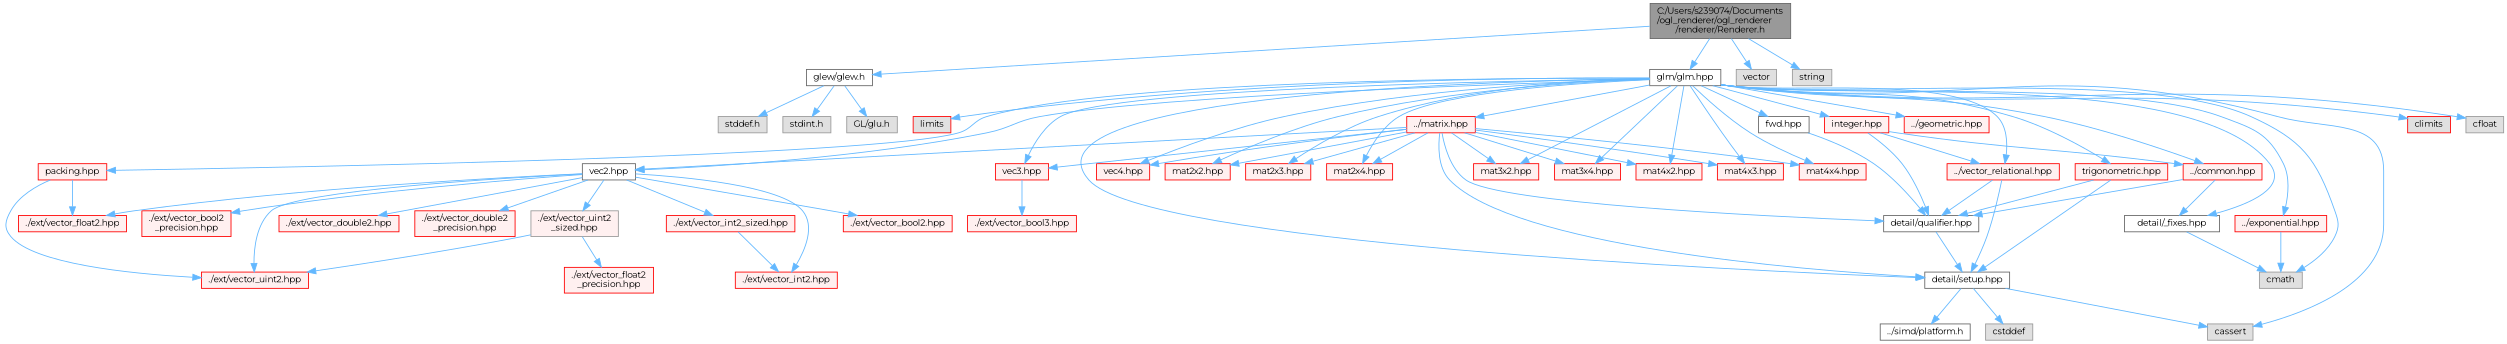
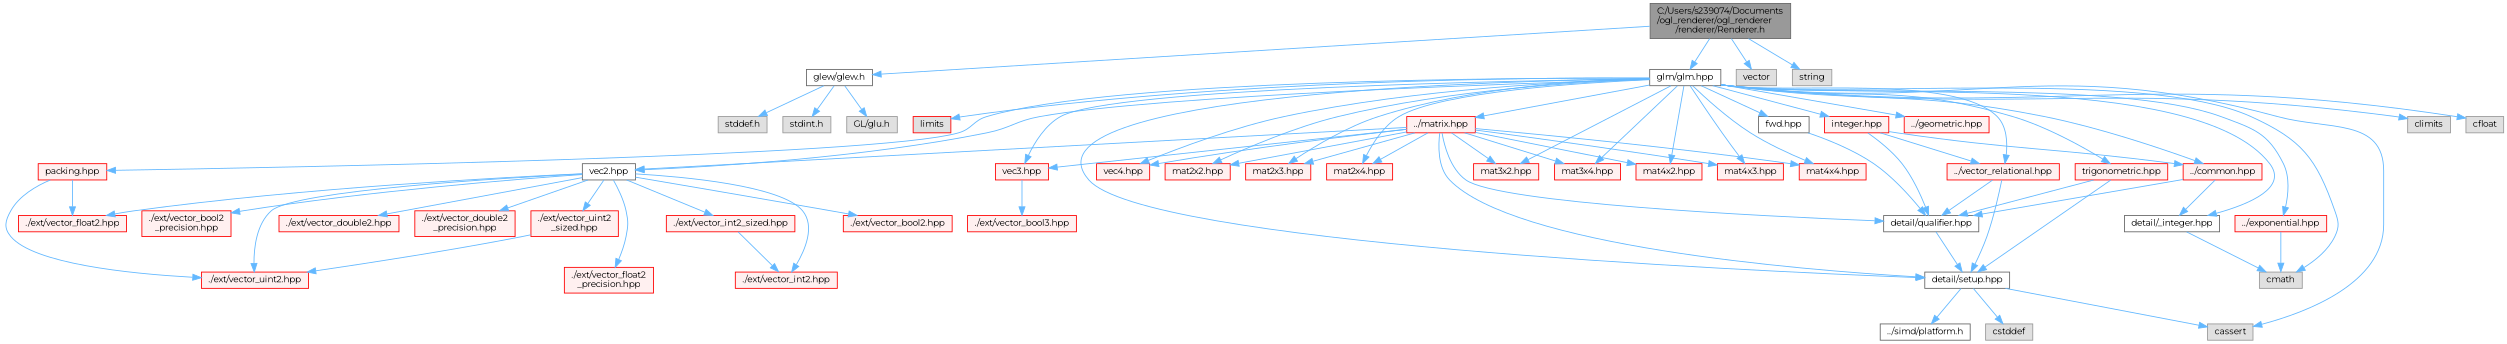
  digraph {
    fontname=Montserrat
    node [color=red fillcolor="#FFF0F0" fontname=Montserrat fontsize=10 shape=box style=filled]
    edge [color=steelblue1 fontname=Montserrat fontsize=10 labelfontname=Helvetica labelfontsize=10 style=solid]
    n1 [color=gray40 fillcolor=grey60 fontcolor=black height=0.2 label="C:/Users/s239074/Documents\l/ogl_renderer/ogl_renderer\l/renderer/Renderer.h" width=0.4]
    n2 [color=grey40 fillcolor=white height=0.2 label="glew/glew.h" width=0.4]
    n3 [color=grey40 fillcolor=white height=0.2 label="glm/glm.hpp" width=0.4]
    n4 [color=grey60 fillcolor="#E0E0E0" height=0.2 label=vector width=0.4]
    n5 [color=grey60 fillcolor="#E0E0E0" height=0.2 label=string width=0.4]
    n6 [color=grey60 fillcolor="#E0E0E0" height=0.2 label="stddef.h" width=0.4]
    n7 [color=grey60 fillcolor="#E0E0E0" height=0.2 label="stdint.h" width=0.4]
    n8 [color=grey60 fillcolor="#E0E0E0" height=0.2 label="GL/glu.h" width=0.4]
-   n9 [color=grey40 fillcolor=white height=0.2 label="detail/_fixes.hpp" width=0.4]
+   n9 [color=grey40 fillcolor=white height=0.2 label="detail/_integer.hpp" width=0.4]
    n10 [color=grey60 fillcolor="#E0E0E0" height=0.2 label=cmath width=0.4]
    n11 [color=grey40 fillcolor=white height=0.2 label="detail/setup.hpp" width=0.4]
    n12 [color=grey60 fillcolor="#E0E0E0" height=0.2 label=cassert width=0.4]
-   n13 [fillcolor="#E0E0E0" height=0.2 label=climits width=0.4]
+   n13 [color=grey60 fillcolor="#E0E0E0" height=0.2 label=climits width=0.4]
    n14 [color=grey60 fillcolor="#E0E0E0" height=0.2 label=cfloat width=0.4]
    n15 [fillcolor="#E0E0E0" height=0.2 label=limits width=0.4]
    n16 [color=grey40 fillcolor=white height=0.2 label="fwd.hpp" width=0.4]
    n17 [color=grey40 fillcolor=white height=0.2 label="vec2.hpp" width=0.4]
    n18 [height=0.2 label="vec3.hpp" width=0.4]
    n19 [height=0.2 label="vec4.hpp" width=0.4]
    n20 [height=0.2 label="mat2x2.hpp" width=0.4]
    n21 [height=0.2 label="mat2x3.hpp" width=0.4]
    n22 [height=0.2 label="mat2x4.hpp" width=0.4]
    n23 [height=0.2 label="mat3x2.hpp" width=0.4]
    n24 [height=0.2 label="mat3x4.hpp" width=0.4]
    n25 [height=0.2 label="mat4x2.hpp" width=0.4]
    n26 [height=0.2 label="mat4x3.hpp" width=0.4]
    n27 [height=0.2 label="mat4x4.hpp" width=0.4]
    n28 [height=0.2 label="trigonometric.hpp" width=0.4]
    n29 [height=0.2 label="../exponential.hpp" width=0.4]
    n30 [height=0.2 label="../common.hpp" width=0.4]
    n31 [height=0.2 label="packing.hpp" width=0.4]
    n32 [height=0.2 label="../geometric.hpp" width=0.4]
    n33 [height=0.2 label="../matrix.hpp" width=0.4]
    n34 [height=0.2 label="../vector_relational.hpp" width=0.4]
    n35 [height=0.2 label="integer.hpp" width=0.4]
    n36 [color=grey60 fillcolor="#E0E0E0" height=0.2 label=cstddef width=0.4]
    n37 [color=grey40 fillcolor=white height=0.2 label="../simd/platform.h" width=0.4]
    n38 [color=grey40 fillcolor=white height=0.2 label="detail/qualifier.hpp" width=0.4]
    n39 [height=0.2 label="./ext/vector_bool2.hpp" width=0.4]
    n40 [height=0.2 label="./ext/vector_bool2\l_precision.hpp" width=0.4]
    n41 [height=0.2 label="./ext/vector_float2.hpp" width=0.4]
    n42 [height=0.2 label="./ext/vector_float2\l_precision.hpp" width=0.4]
    n43 [height=0.2 label="./ext/vector_double2.hpp" width=0.4]
    n44 [height=0.2 label="./ext/vector_double2\l_precision.hpp" width=0.4]
    n45 [height=0.2 label="./ext/vector_int2.hpp" width=0.4]
    n46 [height=0.2 label="./ext/vector_int2_sized.hpp" width=0.4]
    n47 [height=0.2 label="./ext/vector_uint2.hpp" width=0.4]
-   n48 [color=grey60 height=0.2 label="./ext/vector_uint2\l_sized.hpp" width=0.4]
+   n48 [height=0.2 label="./ext/vector_uint2\l_sized.hpp" width=0.4]
    n49 [height=0.2 label="./ext/vector_bool3.hpp" width=0.4]
    n1 -> n2
    n1 -> n3
    n1 -> n4
    n1 -> n5
    n2 -> n6
    n2 -> n7
    n2 -> n8
    n3 -> n9
    n3 -> n10
    n3 -> n11
    n3 -> n12
    n3 -> n13
    n3 -> n14
    n3 -> n15
    n3 -> n16
    n3 -> n17
    n3 -> n18
    n3 -> n19
    n3 -> n20
    n3 -> n21
    n3 -> n22
    n3 -> n23
    n3 -> n24
    n3 -> n25
    n3 -> n26
    n3 -> n27
    n3 -> n28
    n3 -> n29
    n3 -> n30
    n3 -> n31
    n3 -> n32
    n3 -> n33
    n3 -> n34
    n3 -> n35
    n9 -> n10
    n11 -> n12
    n11 -> n36
    n11 -> n37
    n16 -> n38
    n17 -> n39
    n17 -> n40
    n17 -> n41
-   n48 -> n42
+   n17 -> n42
    n17 -> n43
    n17 -> n44
    n17 -> n45
    n17 -> n46
    n17 -> n47
    n17 -> n48
    n18 -> n49
    n28 -> n11
    n28 -> n38
    n29 -> n10
    n30 -> n9
    n30 -> n38
    n31 -> n41
    n31 -> n47
    n33 -> n11
    n33 -> n17
    n33 -> n18
    n33 -> n19
    n33 -> n20
    n33 -> n21
    n33 -> n22
    n33 -> n23
    n33 -> n24
    n33 -> n25
    n33 -> n26
    n33 -> n27
    n33 -> n38
    n34 -> n11
    n34 -> n38
    n35 -> n30
    n35 -> n34
    n35 -> n38
    n38 -> n11
    n46 -> n45
    n48 -> n47
  }
